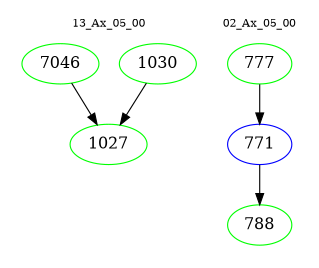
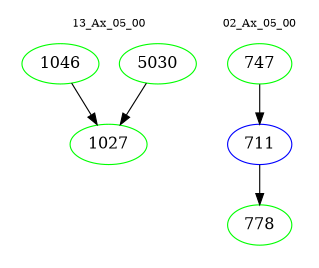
  digraph {
    node [color=green]
    edge [color=black]
-   n1 [label=1030]
+   n1 [label=5030]
    n2 [label=1027]
-   n3 [label=7046]
-   n4 [label=777]
-   n5 [color=blue label=771]
-   n6 [label=788]
+   n3 [label=1046]
+   n4 [label=747]
+   n5 [color=blue label=711]
+   n6 [label=778]
    subgraph cluster_1 {
      color=white
      fontsize=10
      label="13_Ax_05_00"
      n1
      n2
      n3
    }
    subgraph cluster_2 {
      color=white
      fontsize=10
      label="02_Ax_05_00"
      n4
      n5
      n6
    }
    n1 -> n2
    n3 -> n2
    n4 -> n5
    n5 -> n6
  }
